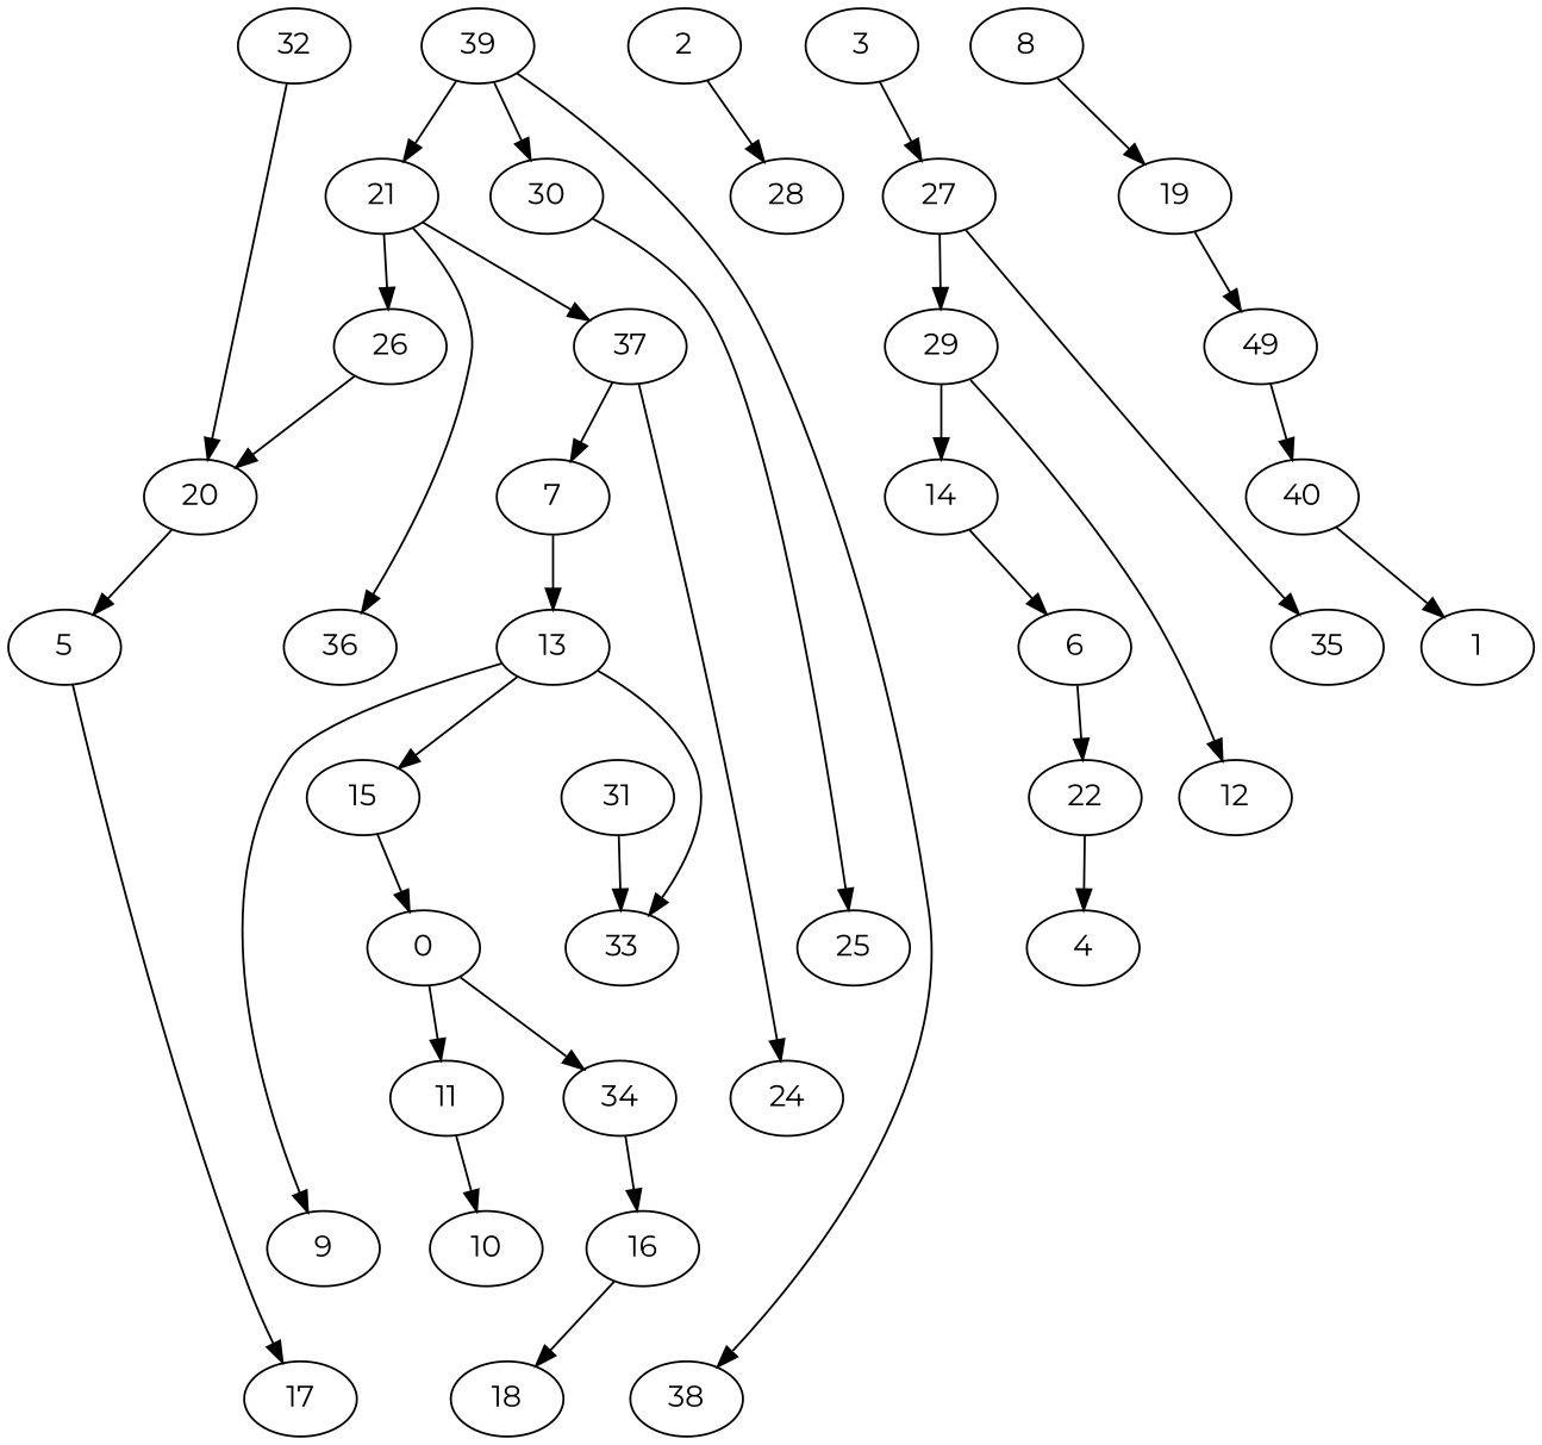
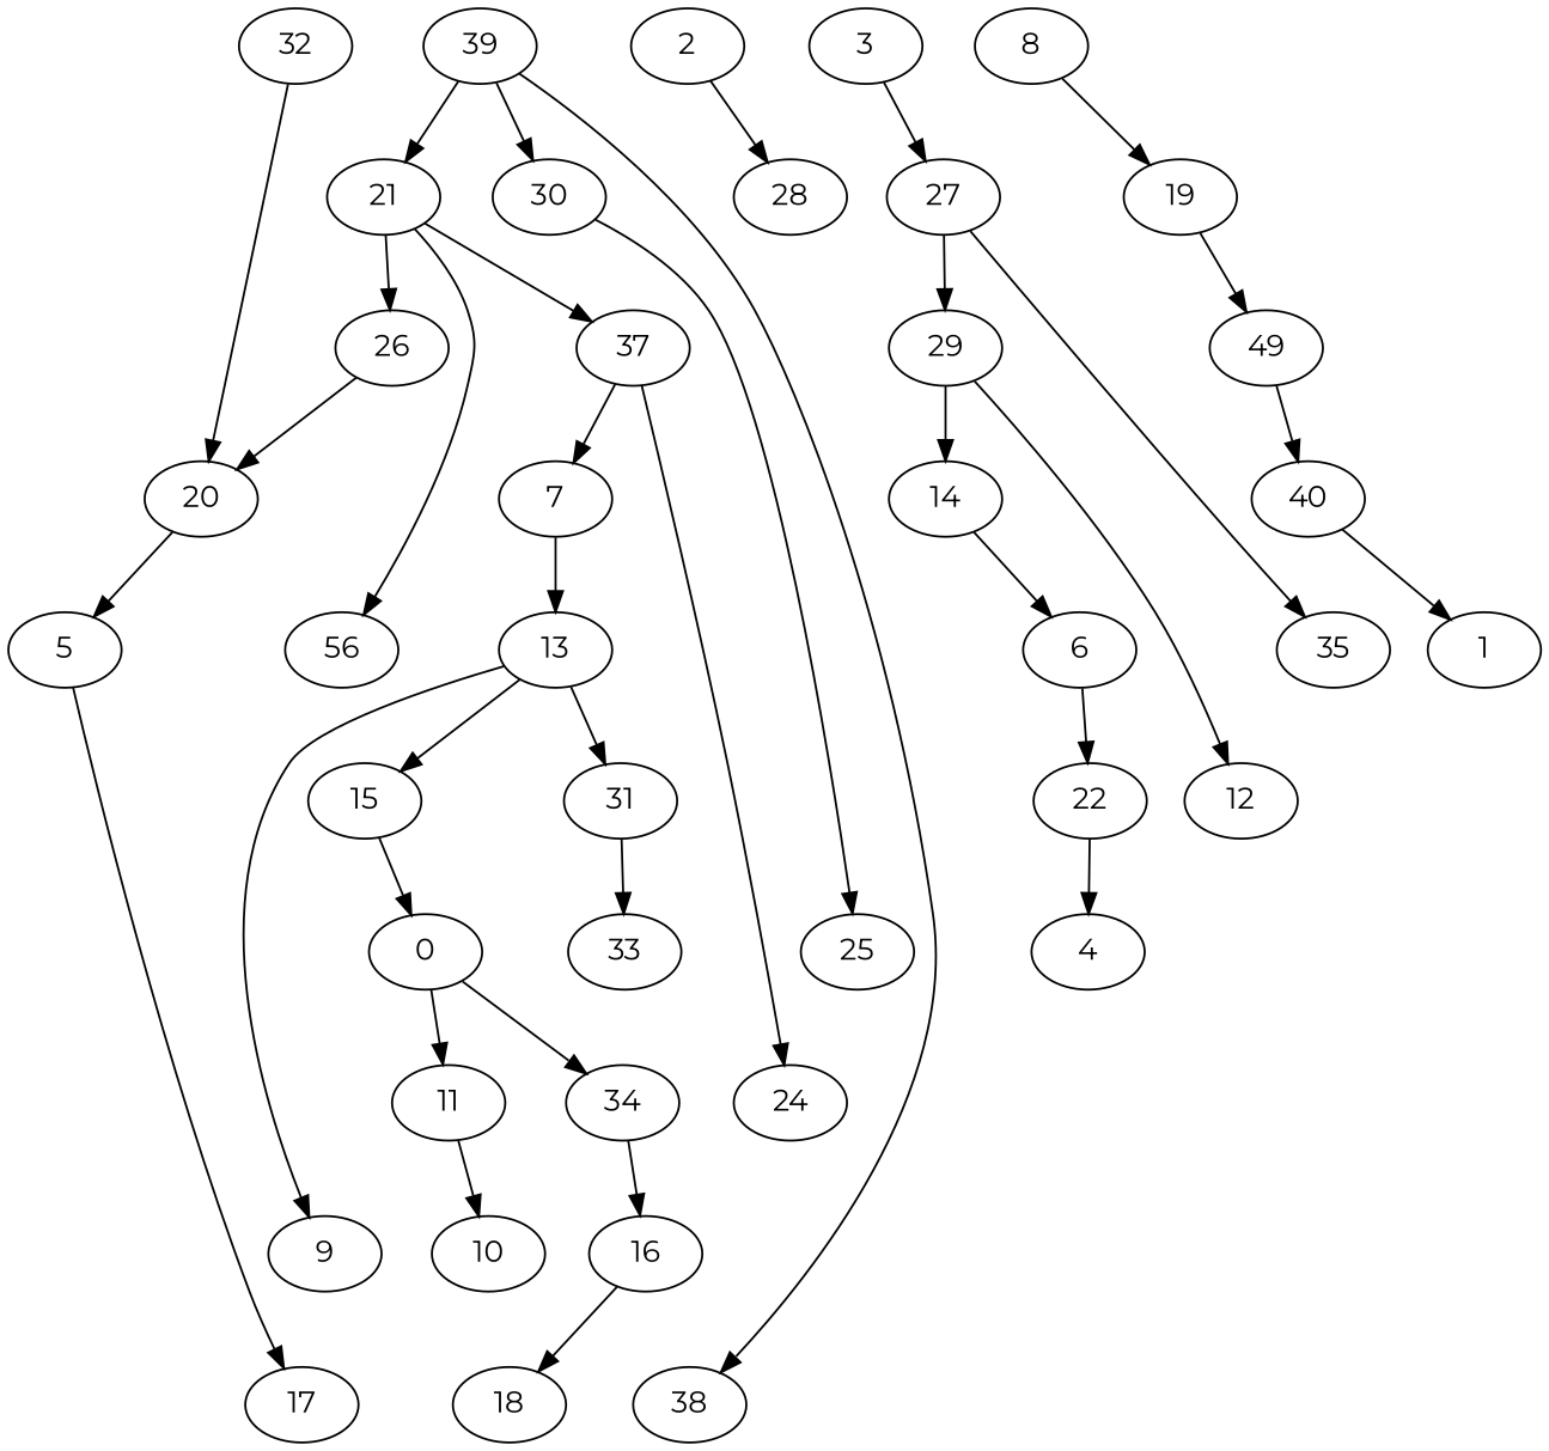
  digraph {
    fontname=Montserrat
    node [fontname=Montserrat]
    edge [fontname=Montserrat weight=0]
    0
    11
    34
    10
    16
    18
    2
    28
    3
    27
    29
    35
    14
    12
    6
    5
    17
    22
    4
    7
    13
    9
    15
    31
    33
    8
    19
    n28 [label=49]
    40
    1
    20
    21
    26
-   36
+   36 [label=56]
    37
    24
    32
    30
    25
    39
    38
    0 -> 11
    0 -> 34
    11 -> 10
    34 -> 16
    16 -> 18
    2 -> 28
    3 -> 27
    27 -> 29
    27 -> 35
    29 -> 14 [weight=1]
    29 -> 12
    14 -> 6
    6 -> 22
    5 -> 17
    22 -> 4
    7 -> 13 [weight=1]
    13 -> 9
    13 -> 15
-   13 -> 33
+   13 -> 31
    15 -> 0
    31 -> 33
    8 -> 19
    19 -> n28
    n28 -> 40
    40 -> 1
    20 -> 5
    21 -> 26
    21 -> 36
    21 -> 37
    26 -> 20
    37 -> 7
    37 -> 24
    32 -> 20
    30 -> 25
    39 -> 21
    39 -> 30
    39 -> 38
  }
